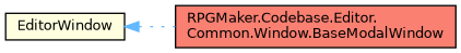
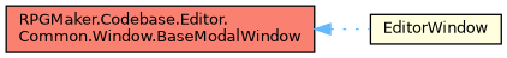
  digraph {
    rankdir=LR
    node [color=black fontname=Helvetica fontsize=10 shape=box style=filled]
    n1 [fillcolor=salmon fontcolor=black height=0.2 label="RPGMaker.Codebase.Editor.\lCommon.Window.BaseModalWindow" width=0.4]
    n2 [fillcolor=lightyellow height=0.2 label=EditorWindow width=0.4]
-   n2 -> n1 [color=steelblue1 dir=back fontname=Helvetica fontsize=10 labelfontname=Helvetica labelfontsize=10 style=dotted]
+   n1 -> n2 [color=steelblue1 dir=back fontname=Helvetica fontsize=10 labelfontname=Helvetica labelfontsize=10 style=dotted]
  }
